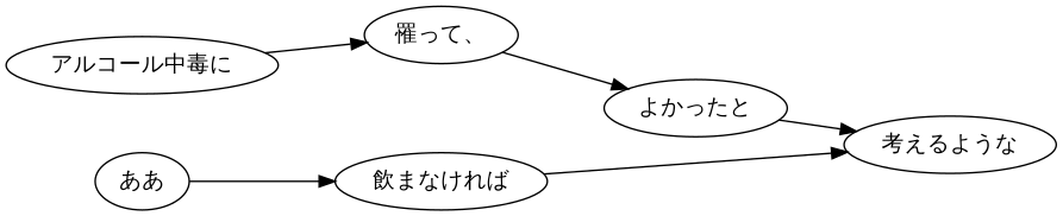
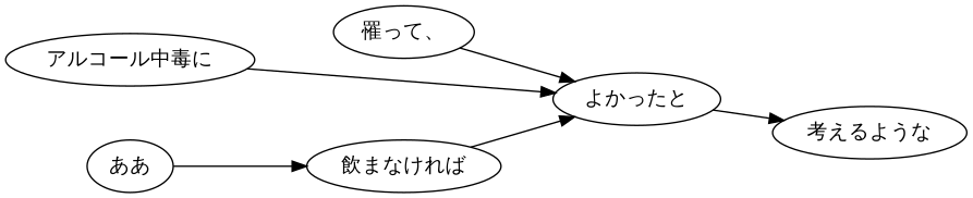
  digraph {
    rankdir=LR
    n1 [label="アルコール中毒に"]
    n2 [label="罹って、"]
    n3 [label="よかったと"]
    n4 [label="考えるような"]
    n5 [label="ああ"]
    n6 [label="飲まなければ"]
-   n1 -> n2
+   n1 -> n3
    n2 -> n3
    n3 -> n4
    n5 -> n6
-   n6 -> n4
+   n6 -> n3
  }
